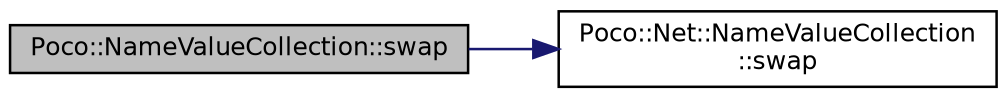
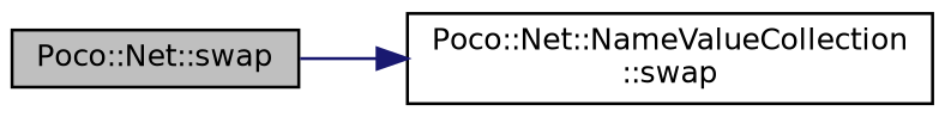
  digraph {
    rankdir=LR
    node [color=black fontname=Helvetica fontsize=10 shape=record style=filled]
-   n1 [fillcolor=grey75 fontcolor=black height=0.2 label="Poco::NameValueCollection::swap" width=0.4]
+   n1 [fillcolor=grey75 fontcolor=black height=0.2 label="Poco::Net::swap" width=0.4]
    n2 [fillcolor=white height=0.2 label="Poco::Net::NameValueCollection\l::swap" width=0.4]
    n1 -> n2 [color=midnightblue fontname=Helvetica fontsize=10 labelfontname=Helvetica labelfontsize=10 style=solid]
  }
